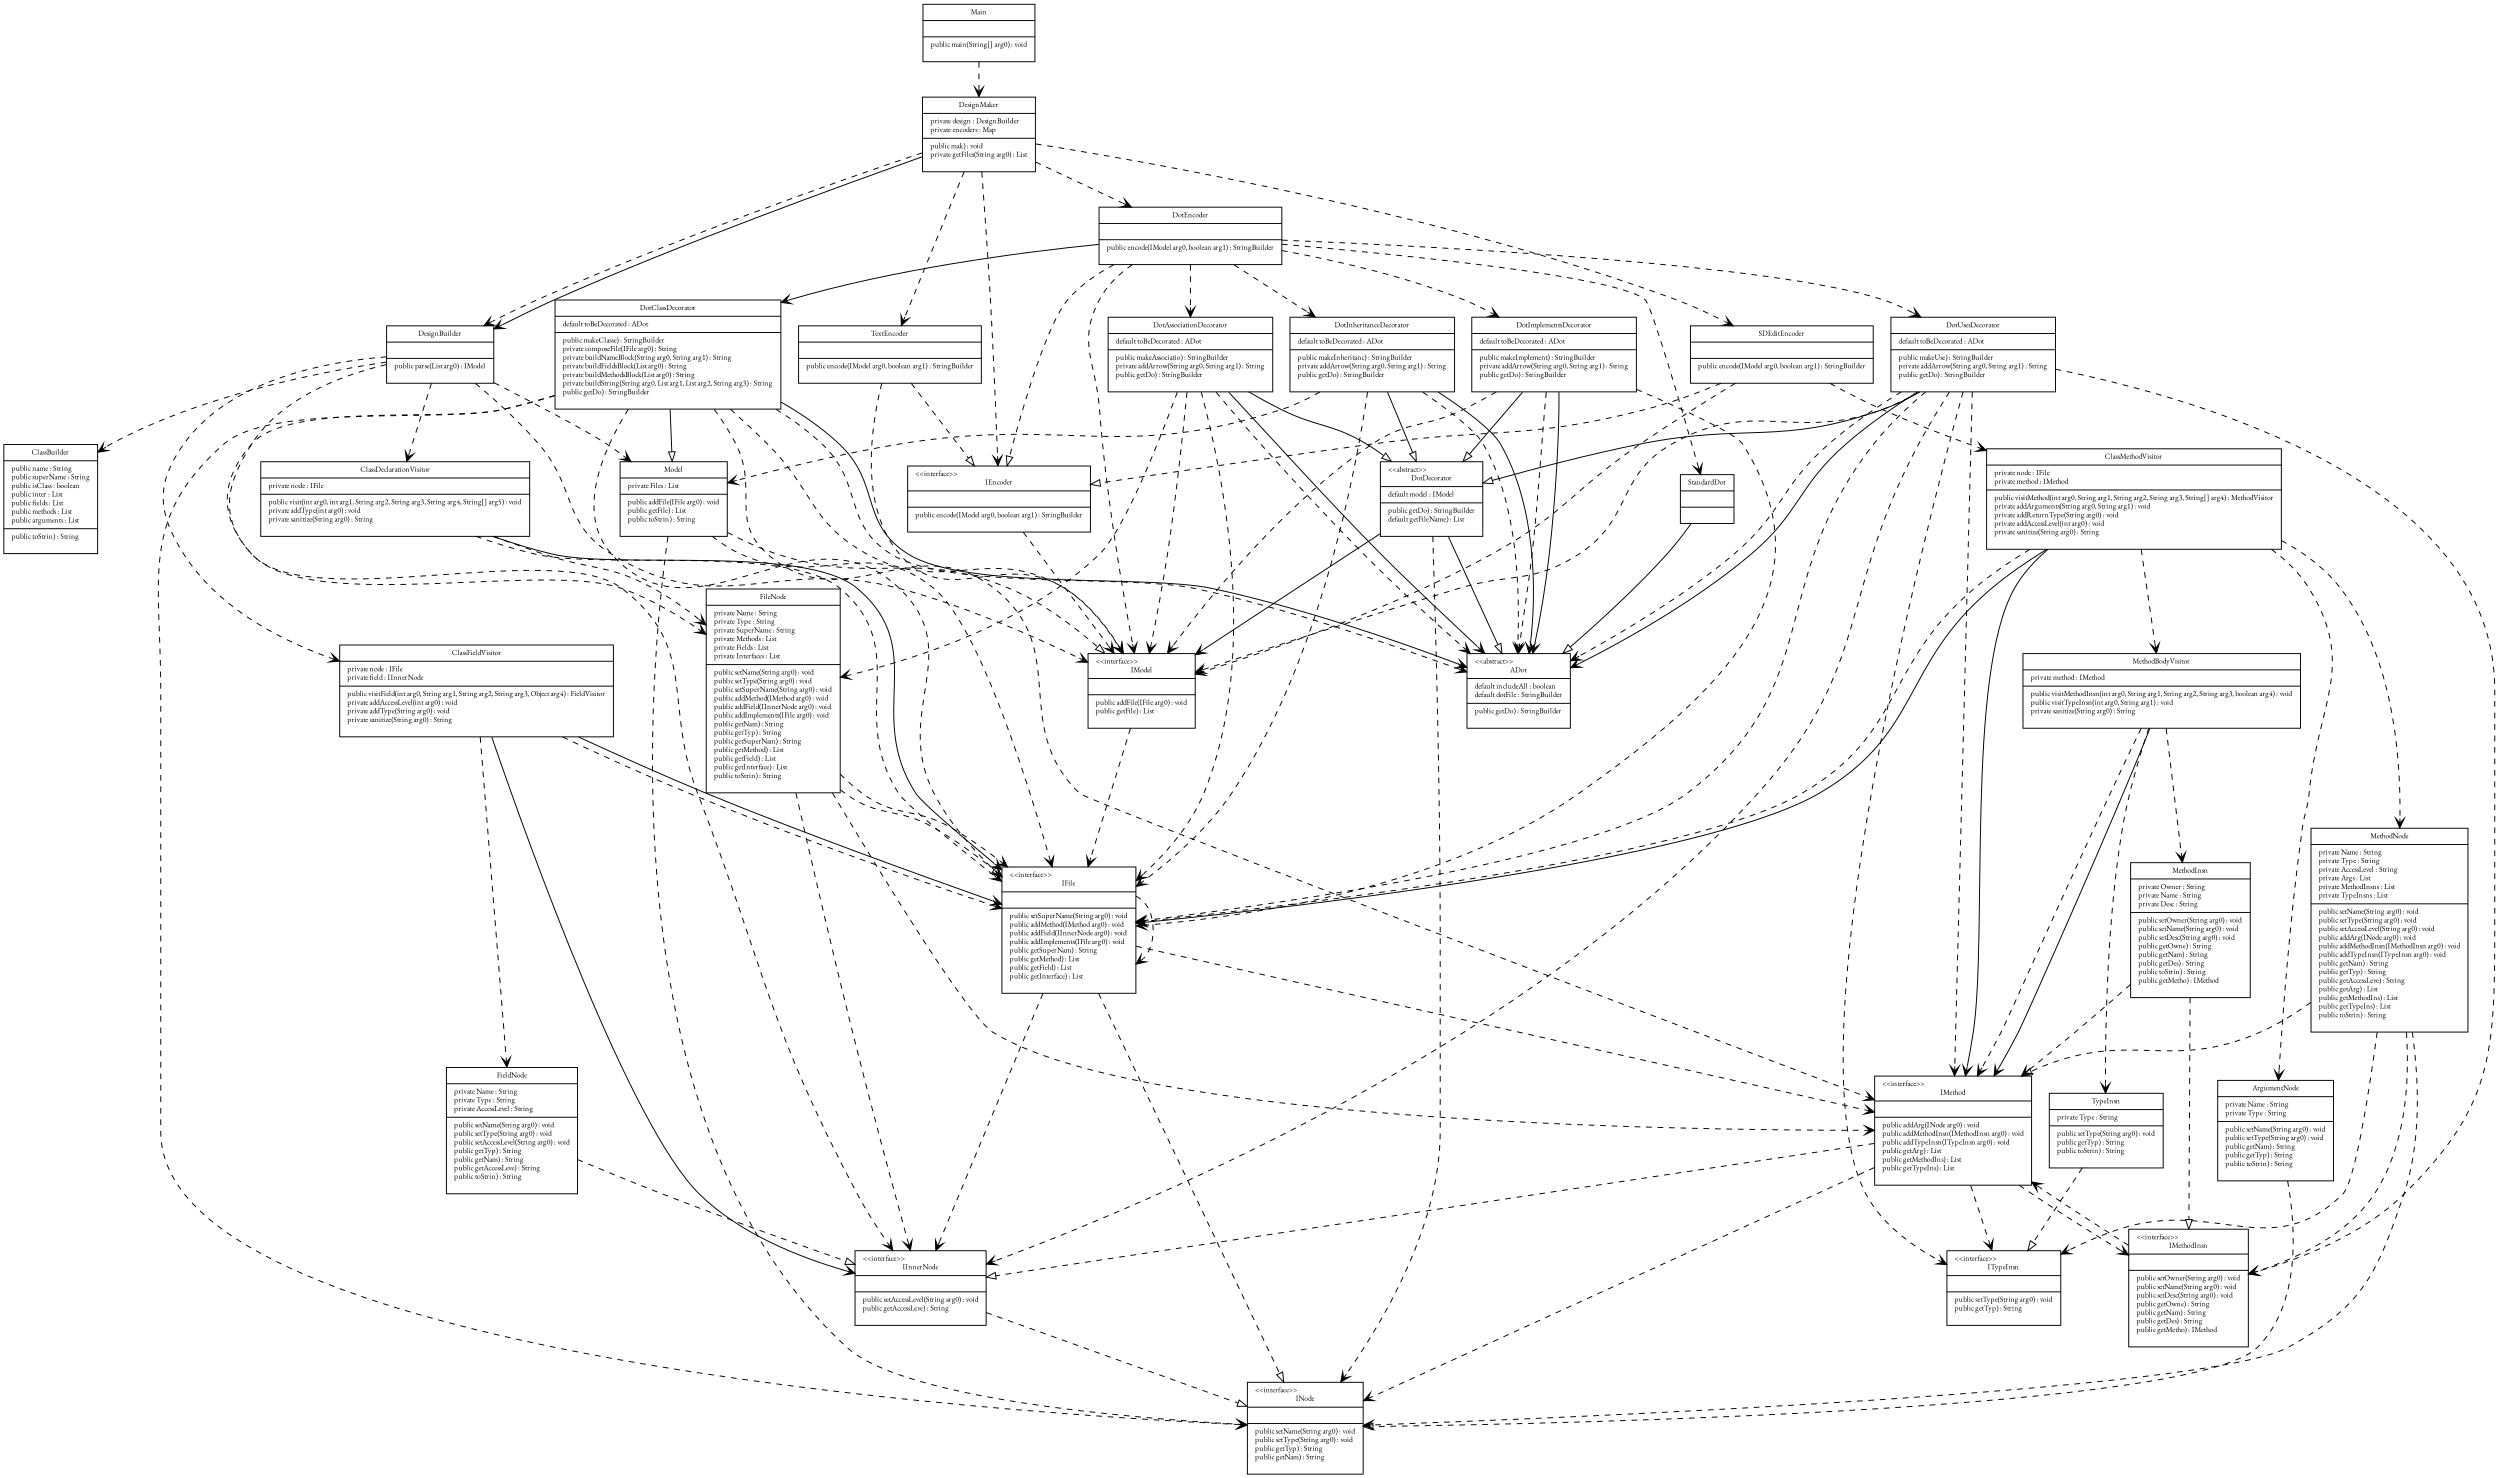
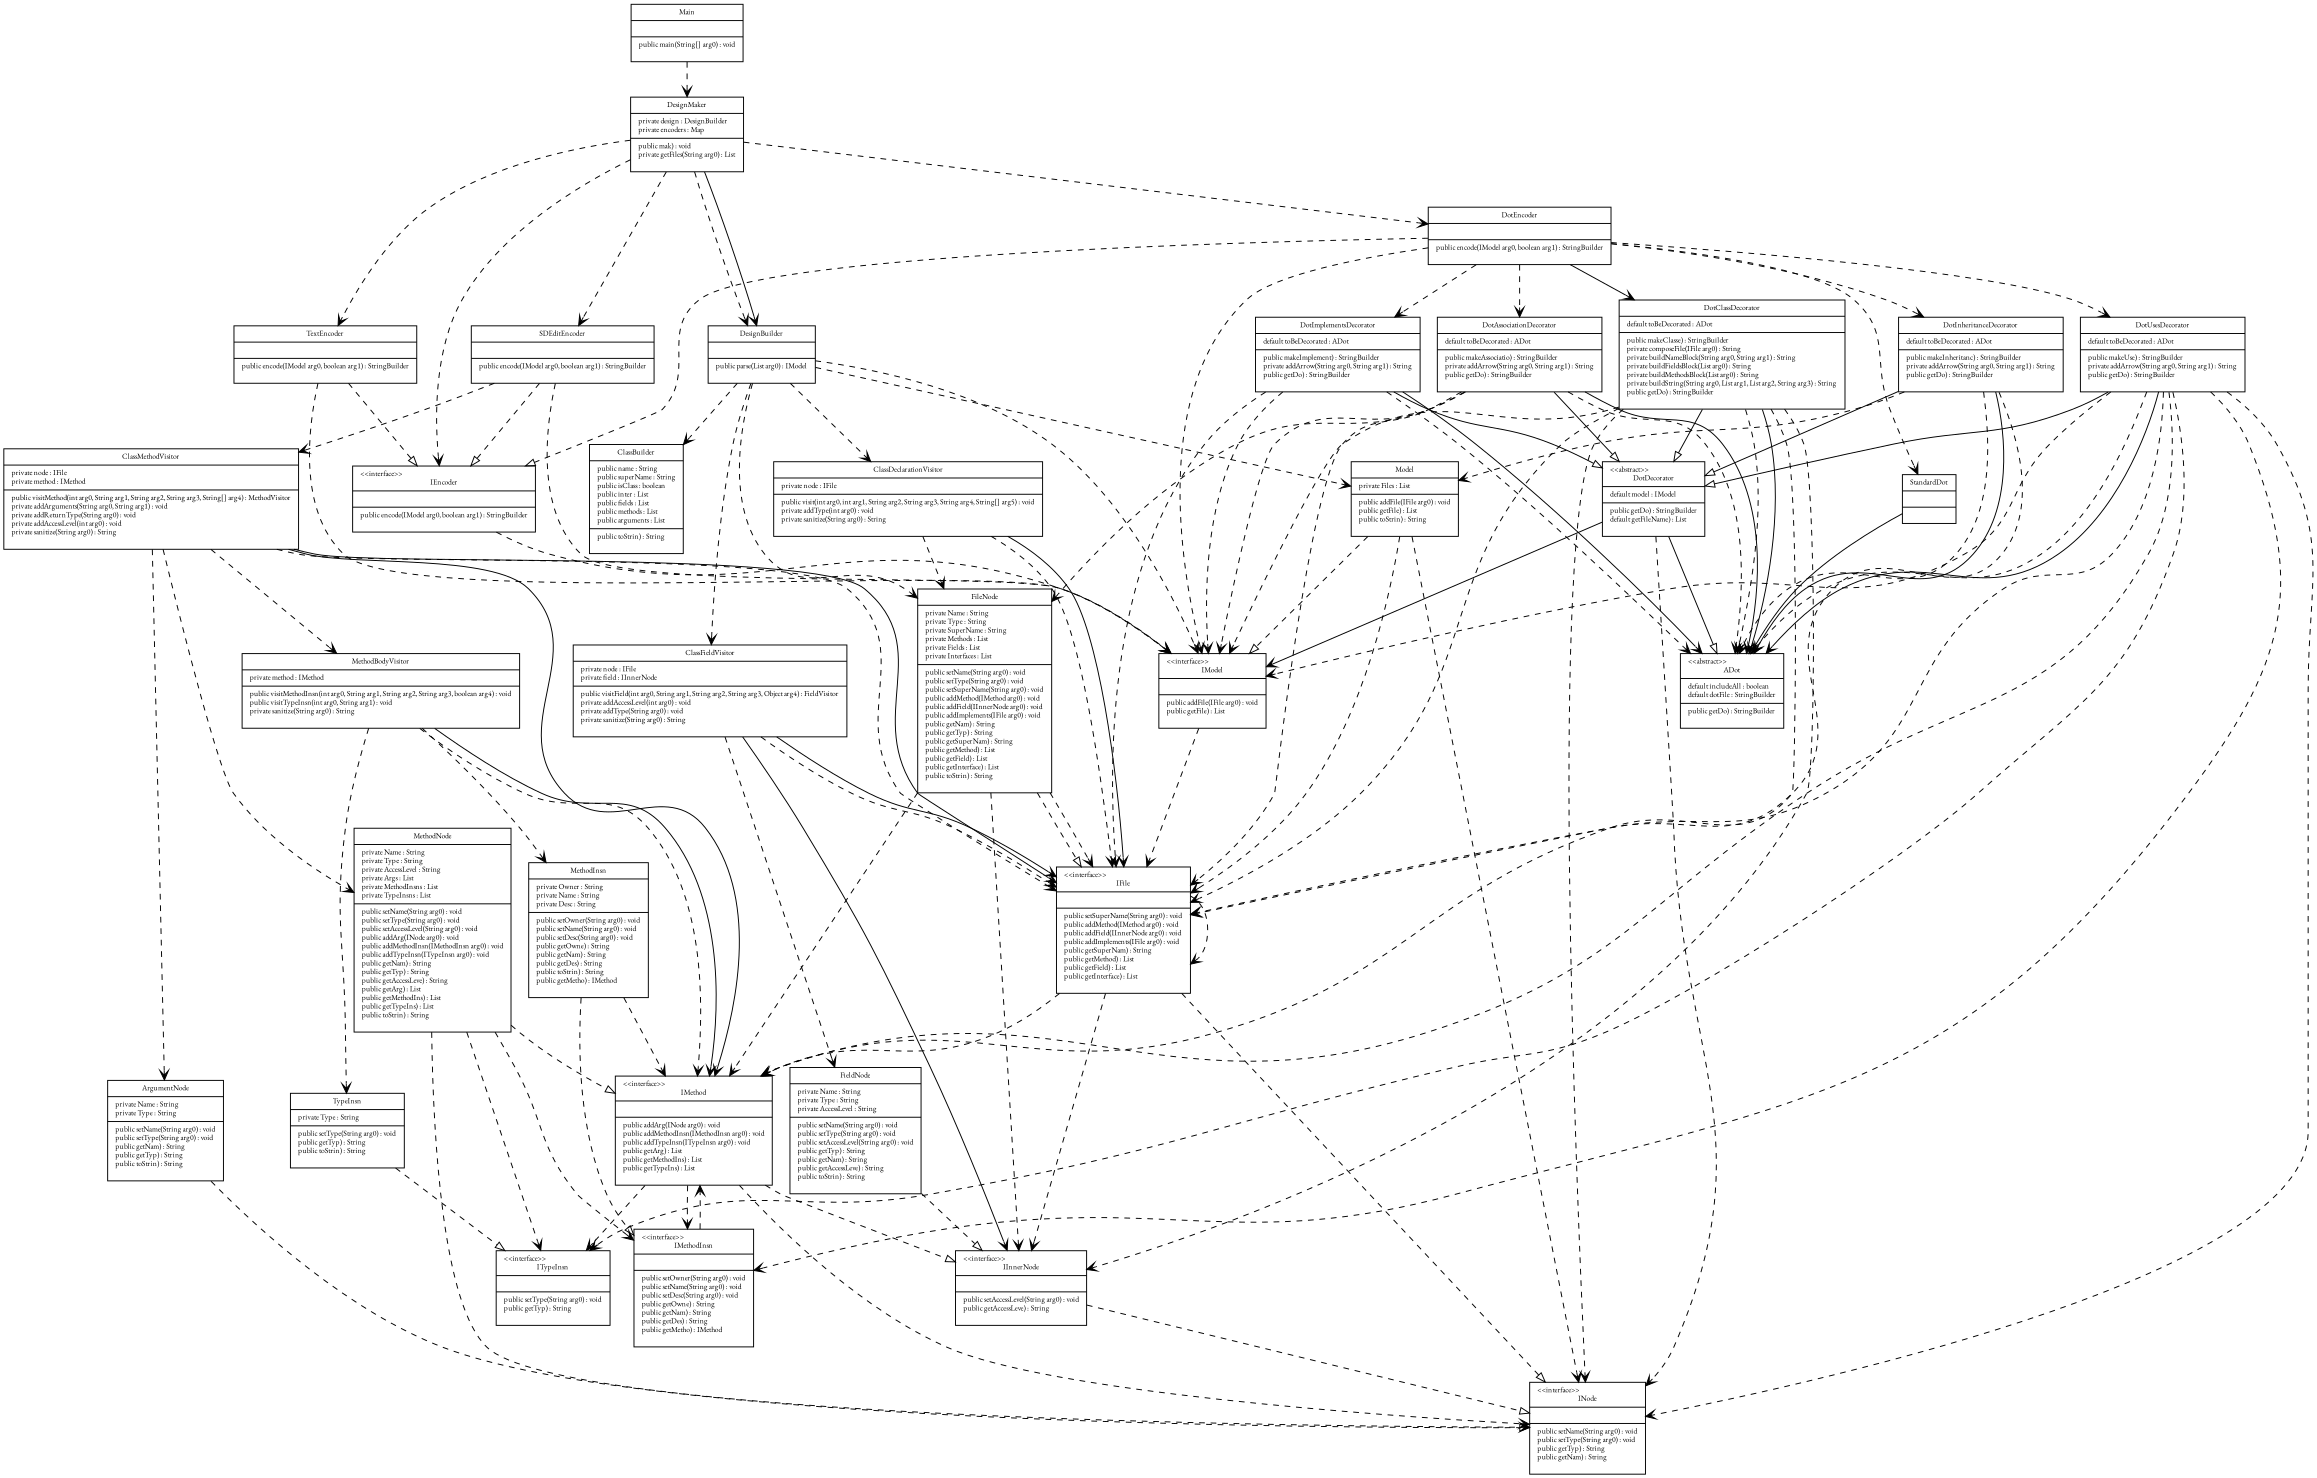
  digraph {
    fontname="EB Garamond"
    fontsize=8
    node [fontname="EB Garamond" fontsize=8 shape=record]
    edge [arrowhead=vee fontname="EB Garamond" fontsize=8 splines=compound style=dashed]
    n1 [label="{\<\<interface\>\>\lIFile||public setSuperName(String arg0) : void\lpublic addMethod(IMethod arg0) : void\lpublic addField(IInnerNode arg0) : void\lpublic addImplements(IFile arg0) : void\lpublic getSuperNam) : String\lpublic getMethod) : List\lpublic getField) : List\lpublic getInterface) : List\l\l}"]
    n2 [label="{\<\<interface\>\>\lIInnerNode||public setAccessLevel(String arg0) : void\lpublic getAccessLeve) : String\l\l}"]
    n3 [label="{\<\<interface\>\>\lIMethod||public addArg(INode arg0) : void\lpublic addMethodInsn(IMethodInsn arg0) : void\lpublic addTypeInsn(ITypeInsn arg0) : void\lpublic getArg) : List\lpublic getMethodIns) : List\lpublic getTypeIns) : List\l\l}"]
    n4 [label="{\<\<interface\>\>\lINode||public setName(String arg0) : void\lpublic setType(String arg0) : void\lpublic getTyp) : String\lpublic getNam) : String\l\l}"]
    n5 [label="{\<\<interface\>\>\lIMethodInsn||public setOwner(String arg0) : void\lpublic setName(String arg0) : void\lpublic setDesc(String arg0) : void\lpublic getOwne) : String\lpublic getNam) : String\lpublic getDes) : String\lpublic getMetho) : IMethod\l\l}"]
    n6 [label="{\<\<interface\>\>\lITypeInsn||public setType(String arg0) : void\lpublic getTyp) : String\l\l}"]
    n7 [label="{\<\<interface\>\>\lIModel||public addFile(IFile arg0) : void\lpublic getFile) : List\l\l}"]
    n8 [label="{ArgumentNode|private Name : String\lprivate Type : String\l|public setName(String arg0) : void\lpublic setType(String arg0) : void\lpublic getNam) : String\lpublic getTyp) : String\lpublic toStrin) : String\l\l}"]
    n9 [label="{FieldNode|private Name : String\lprivate Type : String\lprivate AccessLevel : String\l|public setName(String arg0) : void\lpublic setType(String arg0) : void\lpublic setAccessLevel(String arg0) : void\lpublic getTyp) : String\lpublic getNam) : String\lpublic getAccessLeve) : String\lpublic toStrin) : String\l\l}"]
    n10 [label="{FileNode|private Name : String\lprivate Type : String\lprivate SuperName : String\lprivate Methods : List\lprivate Fields : List\lprivate Interfaces : List\l|public setName(String arg0) : void\lpublic setType(String arg0) : void\lpublic setSuperName(String arg0) : void\lpublic addMethod(IMethod arg0) : void\lpublic addField(IInnerNode arg0) : void\lpublic addImplements(IFile arg0) : void\lpublic getNam) : String\lpublic getTyp) : String\lpublic getSuperNam) : String\lpublic getMethod) : List\lpublic getField) : List\lpublic getInterface) : List\lpublic toStrin) : String\l\l}"]
    n11 [label="{MethodInsn|private Owner : String\lprivate Name : String\lprivate Desc : String\l|public setOwner(String arg0) : void\lpublic setName(String arg0) : void\lpublic setDesc(String arg0) : void\lpublic getOwne) : String\lpublic getNam) : String\lpublic getDes) : String\lpublic toStrin) : String\lpublic getMetho) : IMethod\l\l}"]
    n12 [label="{MethodNode|private Name : String\lprivate Type : String\lprivate AccessLevel : String\lprivate Args : List\lprivate MethodInsns : List\lprivate TypeInsns : List\l|public setName(String arg0) : void\lpublic setType(String arg0) : void\lpublic setAccessLevel(String arg0) : void\lpublic addArg(INode arg0) : void\lpublic addMethodInsn(IMethodInsn arg0) : void\lpublic addTypeInsn(ITypeInsn arg0) : void\lpublic getNam) : String\lpublic getTyp) : String\lpublic getAccessLeve) : String\lpublic getArg) : List\lpublic getMethodIns) : List\lpublic getTypeIns) : List\lpublic toStrin) : String\l\l}"]
    n13 [label="{Model|private Files : List\l|public addFile(IFile arg0) : void\lpublic getFile) : List\lpublic toStrin) : String\l\l}"]
    n14 [label="{TypeInsn|private Type : String\l|public setType(String arg0) : void\lpublic getTyp) : String\lpublic toStrin) : String\l\l}"]
    n15 [label="{\<\<abstract\>\>\lADot|default includeAll : boolean\ldefault dotFile : StringBuilder\l|public getDo) : StringBuilder\l\l}"]
    n16 [label="{ClassBuilder|public name : String\lpublic superName : String\lpublic isClass : boolean\lpublic inter : List\lpublic fields : List\lpublic methods : List\lpublic arguments : List\l|public toStrin) : String\l\l}"]
    n17 [label="{ClassDeclarationVisitor|private node : IFile\l|public visit(int arg0, int arg1, String arg2, String arg3, String arg4, String[] arg5) : void\lprivate addType(int arg0) : void\lprivate sanitize(String arg0) : String\l\l}"]
    n18 [label="{ClassFieldVisitor|private node : IFile\lprivate field : IInnerNode\l|public visitField(int arg0, String arg1, String arg2, String arg3, Object arg4) : FieldVisitor\lprivate addAccessLevel(int arg0) : void\lprivate addType(String arg0) : void\lprivate sanitize(String arg0) : String\l\l}"]
    n19 [label="{ClassMethodVisitor|private node : IFile\lprivate method : IMethod\l|public visitMethod(int arg0, String arg1, String arg2, String arg3, String[] arg4) : MethodVisitor\lprivate addArguments(String arg0, String arg1) : void\lprivate addReturnType(String arg0) : void\lprivate addAccessLevel(int arg0) : void\lprivate sanitize(String arg0) : String\l\l}"]
    n20 [label="{MethodBodyVisitor|private method : IMethod\l|public visitMethodInsn(int arg0, String arg1, String arg2, String arg3, boolean arg4) : void\lpublic visitTypeInsn(int arg0, String arg1) : void\lprivate sanitize(String arg0) : String\l\l}"]
    n21 [label="{DesignBuilder||public parse(List arg0) : IModel\l\l}"]
    n22 [label="{DesignMaker|private design : DesignBuilder\lprivate encoders : Map\l|public mak) : void\lprivate getFiles(String arg0) : List\l\l}"]
    n23 [label="{DotEncoder||public encode(IModel arg0, boolean arg1) : StringBuilder\l\l}"]
    n24 [label="{\<\<interface\>\>\lIEncoder||public encode(IModel arg0, boolean arg1) : StringBuilder\l\l}"]
    n25 [label="{SDEditEncoder||public encode(IModel arg0, boolean arg1) : StringBuilder\l\l}"]
    n26 [label="{TextEncoder||public encode(IModel arg0, boolean arg1) : StringBuilder\l\l}"]
    n27 [label="{DotAssociationDecorator|default toBeDecorated : ADot\l|public makeAssociatio) : StringBuilder\lprivate addArrow(String arg0, String arg1) : String\lpublic getDo) : StringBuilder\l\l}"]
    n28 [label="{DotClassDecorator|default toBeDecorated : ADot\l|public makeClasse) : StringBuilder\lprivate composeFile(IFile arg0) : String\lprivate buildNameBlock(String arg0, String arg1) : String\lprivate buildFieldsBlock(List arg0) : String\lprivate buildMethodsBlock(List arg0) : String\lprivate buildString(String arg0, List arg1, List arg2, String arg3) : String\lpublic getDo) : StringBuilder\l\l}"]
    n29 [label="{DotImplementsDecorator|default toBeDecorated : ADot\l|public makeImplement) : StringBuilder\lprivate addArrow(String arg0, String arg1) : String\lpublic getDo) : StringBuilder\l\l}"]
    n30 [label="{DotInheritanceDecorator|default toBeDecorated : ADot\l|public makeInheritanc) : StringBuilder\lprivate addArrow(String arg0, String arg1) : String\lpublic getDo) : StringBuilder\l\l}"]
    n31 [label="{DotUsesDecorator|default toBeDecorated : ADot\l|public makeUse) : StringBuilder\lprivate addArrow(String arg0, String arg1) : String\lpublic getDo) : StringBuilder\l\l}"]
    n32 [label="{StandardDot||\l}"]
    n33 [label="{\<\<abstract\>\>\lDotDecorator|default model : IModel\l|public getDo) : StringBuilder\ldefault getFileName) : List\l\l}"]
    n34 [label="{Main||public main(String[] arg0) : void\l\l}"]
    n1 -> n1
    n1 -> n2
    n1 -> n3
    n1 -> n4 [arrowhead=empty splines=""]
    n2 -> n4 [arrowhead=empty splines=""]
    n3 -> n2 [arrowhead=empty splines=""]
    n3 -> n4
    n3 -> n5
    n3 -> n6
    n5 -> n3
    n7 -> n1
    n8 -> n4 [arrowhead=empty splines=""]
    n9 -> n2 [arrowhead=empty splines=""]
    n10 -> n1 [arrowhead=empty splines=""]
    n10 -> n1
    n10 -> n2
    n10 -> n3
    n11 -> n3
    n11 -> n5 [arrowhead=empty splines=""]
    n12 -> n3 [arrowhead=empty splines=""]
    n12 -> n4
    n12 -> n5
    n12 -> n6
    n13 -> n1
    n13 -> n4
    n13 -> n7 [arrowhead=empty splines=""]
    n14 -> n6 [arrowhead=empty splines=""]
    n17 -> n1
    n17 -> n1 [style=filled splines=""]
    n17 -> n10
    n18 -> n1
    n18 -> n1 [style=filled splines=""]
    n18 -> n2 [style=filled splines=""]
    n18 -> n9
    n19 -> n1
    n19 -> n1 [style=filled splines=""]
    n19 -> n3 [style=filled splines=""]
    n19 -> n8
    n19 -> n12
    n19 -> n20
    n20 -> n3
    n20 -> n3 [style=filled splines=""]
    n20 -> n11
    n20 -> n14
    n21 -> n7
    n21 -> n10
    n21 -> n13
    n21 -> n16
    n21 -> n17
    n21 -> n18
    n22 -> n21
    n22 -> n21 [style=filled splines=""]
    n22 -> n23
    n22 -> n24
    n22 -> n25
    n22 -> n26
    n23 -> n7
    n23 -> n24 [arrowhead=empty splines=""]
    n23 -> n27
    n23 -> n28 [style=filled]
    n23 -> n29
    n23 -> n30
    n23 -> n31
    n23 -> n32
    n24 -> n7
    n25 -> n7
    n25 -> n19
    n25 -> n24 [arrowhead=empty splines=""]
    n26 -> n7
    n26 -> n24 [arrowhead=empty splines=""]
    n27 -> n1
    n27 -> n7
    n27 -> n10
    n27 -> n15
    n27 -> n15 [style=filled splines=""]
    n27 -> n33 [arrowhead=empty style=filled splines=""]
    n28 -> n1
    n28 -> n2
    n28 -> n3
    n28 -> n4
    n28 -> n7
    n28 -> n15
    n28 -> n15 [style=filled splines=""]
-   n28 -> n13 [arrowhead=empty style=filled splines=""]
+   n28 -> n33 [arrowhead=empty style=filled splines=""]
    n29 -> n1
    n29 -> n7
    n29 -> n15
    n29 -> n15 [style=filled splines=""]
    n29 -> n33 [arrowhead=empty style=filled splines=""]
    n30 -> n1
    n30 -> n13
    n30 -> n15
    n30 -> n15 [style=filled splines=""]
    n30 -> n33 [arrowhead=empty style=filled splines=""]
    n31 -> n1
    n31 -> n3
-   n31 -> n2
+   n31 -> n4
    n31 -> n5
    n31 -> n6
    n31 -> n7
    n31 -> n15
    n31 -> n15 [style=filled splines=""]
    n31 -> n33 [arrowhead=empty style=filled splines=""]
    n32 -> n15 [arrowhead=empty style=filled splines=""]
    n33 -> n4
    n33 -> n7 [style=filled splines=""]
    n33 -> n15 [arrowhead=empty style=filled splines=""]
    n34 -> n22
  }
